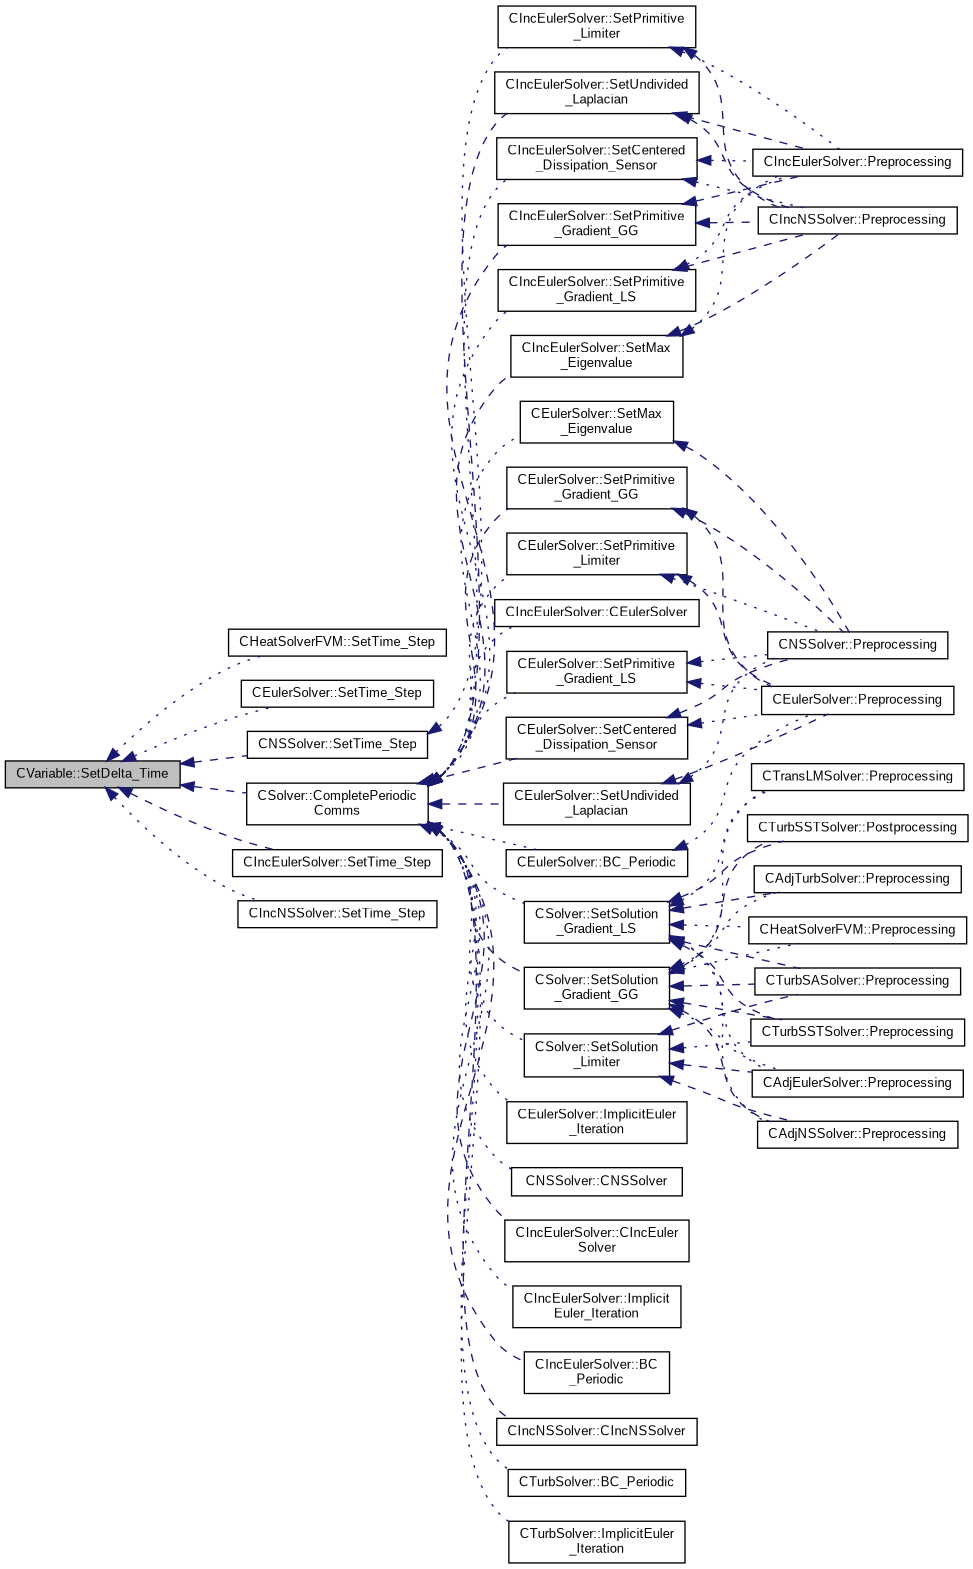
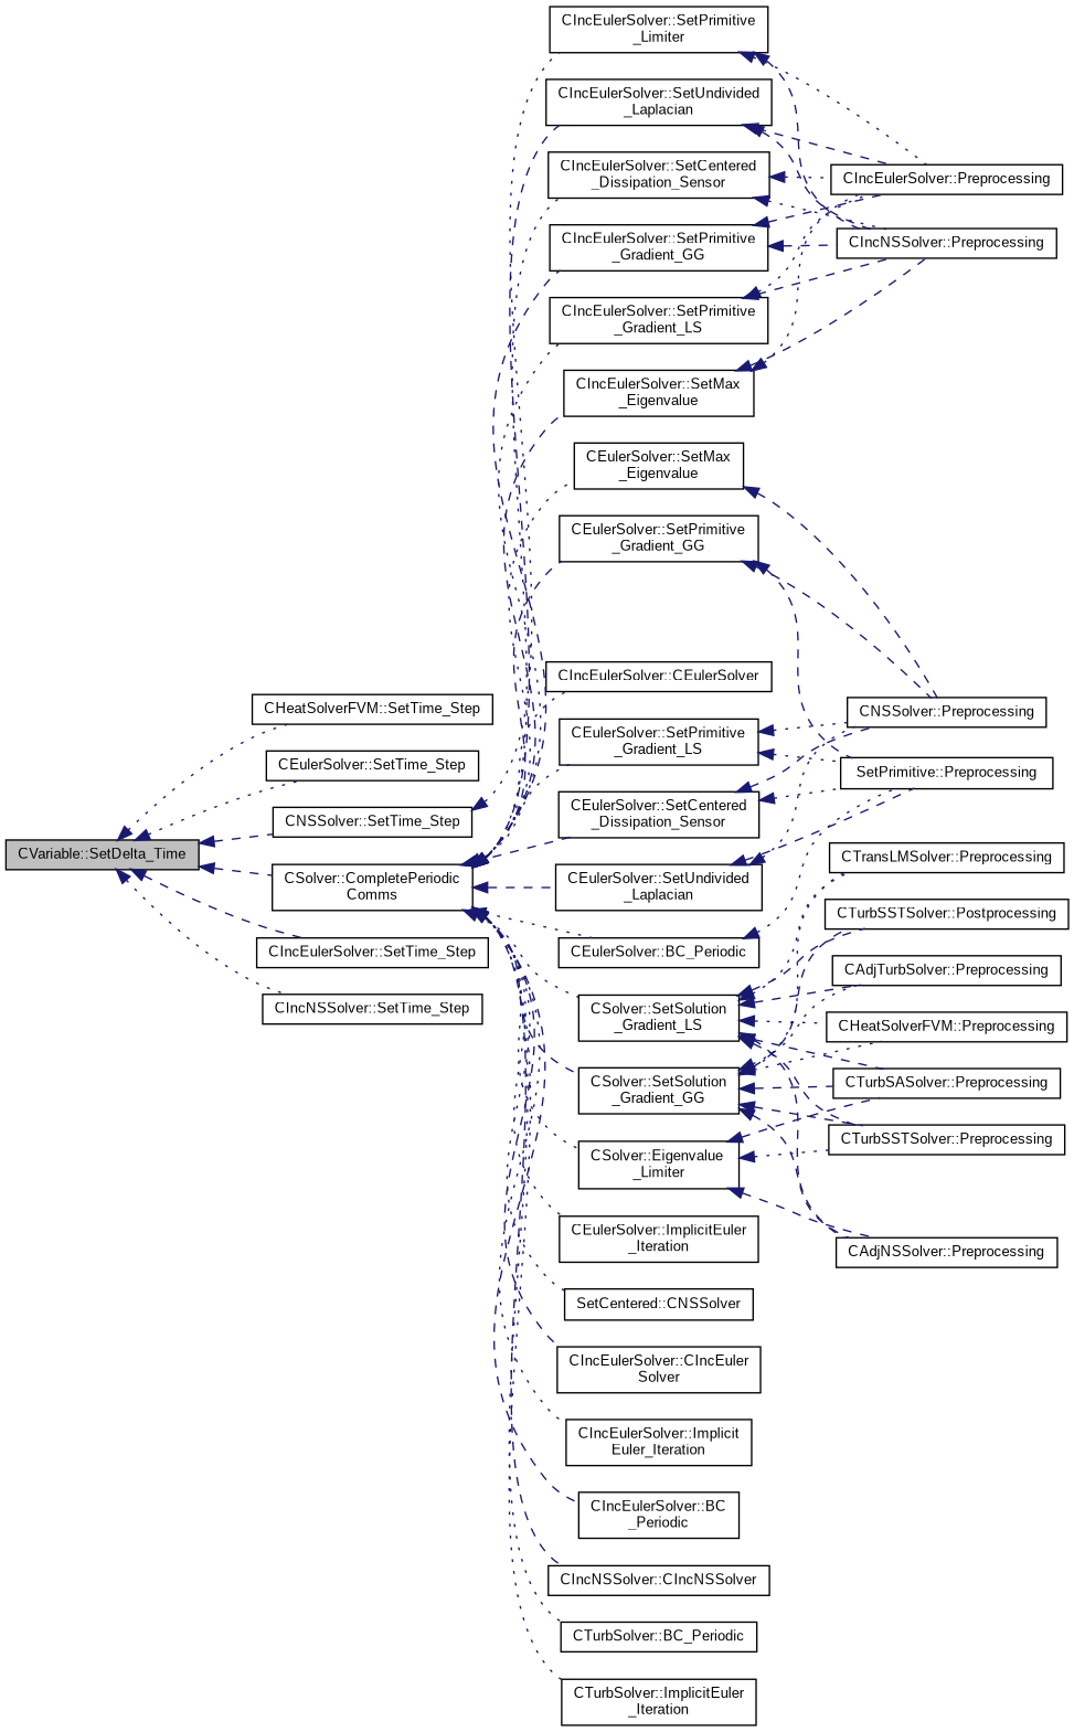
  digraph {
    fontname="Liberation Sans"
    rankdir=LR
    node [color=black fillcolor=white fontname="Liberation Sans" fontsize=10 shape=record style=filled]
    edge [color=midnightblue dir=back fontname="Liberation Sans" fontsize=10 labelfontname=Helvetica labelfontsize=10 style=dashed]
    n1 [fillcolor=grey75 fontcolor=black height=0.2 label="CVariable::SetDelta_Time" width=0.4]
    n2 [height=0.2 label="CHeatSolverFVM::SetTime_Step" width=0.4]
    n3 [height=0.2 label="CEulerSolver::SetTime_Step" width=0.4]
    n4 [height=0.2 label="CNSSolver::SetTime_Step" width=0.4]
    n5 [height=0.2 label="CIncEulerSolver::SetTime_Step" width=0.4]
    n6 [height=0.2 label="CIncNSSolver::SetTime_Step" width=0.4]
    n7 [height=0.2 label="CSolver::CompletePeriodic\lComms" width=0.4]
    n8 [height=0.2 label="CIncEulerSolver::SetPrimitive\l_Limiter" width=0.4]
    n9 [height=0.2 label="CIncEulerSolver::CEulerSolver" width=0.4]
    n10 [height=0.2 label="CEulerSolver::SetMax\l_Eigenvalue" width=0.4]
    n11 [height=0.2 label="CEulerSolver::SetUndivided\l_Laplacian" width=0.4]
    n12 [height=0.2 label="CEulerSolver::SetCentered\l_Dissipation_Sensor" width=0.4]
    n13 [height=0.2 label="CEulerSolver::ImplicitEuler\l_Iteration" width=0.4]
    n14 [height=0.2 label="CEulerSolver::SetPrimitive\l_Gradient_GG" width=0.4]
    n15 [height=0.2 label="CEulerSolver::SetPrimitive\l_Gradient_LS" width=0.4]
-   n16 [height=0.2 label="CEulerSolver::SetPrimitive\l_Limiter" width=0.4]
    n17 [height=0.2 label="CEulerSolver::BC_Periodic" width=0.4]
-   n18 [height=0.2 label="CNSSolver::CNSSolver" width=0.4]
+   n18 [height=0.2 label="SetCentered::CNSSolver" width=0.4]
    n19 [height=0.2 label="CIncEulerSolver::CIncEuler\lSolver" width=0.4]
    n20 [height=0.2 label="CIncEulerSolver::SetMax\l_Eigenvalue" width=0.4]
    n21 [height=0.2 label="CIncEulerSolver::SetUndivided\l_Laplacian" width=0.4]
    n22 [height=0.2 label="CIncEulerSolver::SetCentered\l_Dissipation_Sensor" width=0.4]
    n23 [height=0.2 label="CIncEulerSolver::Implicit\lEuler_Iteration" width=0.4]
    n24 [height=0.2 label="CIncEulerSolver::SetPrimitive\l_Gradient_GG" width=0.4]
    n25 [height=0.2 label="CIncEulerSolver::SetPrimitive\l_Gradient_LS" width=0.4]
    n26 [height=0.2 label="CIncEulerSolver::BC\l_Periodic" width=0.4]
    n27 [height=0.2 label="CIncNSSolver::CIncNSSolver" width=0.4]
    n28 [height=0.2 label="CTurbSolver::BC_Periodic" width=0.4]
    n29 [height=0.2 label="CTurbSolver::ImplicitEuler\l_Iteration" width=0.4]
    n30 [height=0.2 label="CSolver::SetSolution\l_Gradient_GG" width=0.4]
    n31 [height=0.2 label="CSolver::SetSolution\l_Gradient_LS" width=0.4]
-   n32 [height=0.2 label="CSolver::SetSolution\l_Limiter" width=0.4]
+   n32 [height=0.2 label="CSolver::Eigenvalue\l_Limiter" width=0.4]
    n33 [height=0.2 label="CNSSolver::Preprocessing" width=0.4]
-   n34 [height=0.2 label="CEulerSolver::Preprocessing" width=0.4]
+   n34 [height=0.2 label="SetPrimitive::Preprocessing" width=0.4]
    n35 [height=0.2 label="CIncEulerSolver::Preprocessing" width=0.4]
    n36 [height=0.2 label="CIncNSSolver::Preprocessing" width=0.4]
-   n37 [height=0.2 label="CAdjEulerSolver::Preprocessing" width=0.4]
    n38 [height=0.2 label="CAdjNSSolver::Preprocessing" width=0.4]
    n39 [height=0.2 label="CAdjTurbSolver::Preprocessing" width=0.4]
    n40 [height=0.2 label="CHeatSolverFVM::Preprocessing" width=0.4]
    n41 [height=0.2 label="CTransLMSolver::Preprocessing" width=0.4]
    n42 [height=0.2 label="CTurbSASolver::Preprocessing" width=0.4]
    n43 [height=0.2 label="CTurbSSTSolver::Preprocessing" width=0.4]
    n44 [height=0.2 label="CTurbSSTSolver::Postprocessing" width=0.4]
    n1 -> n2 [style=dotted]
    n1 -> n3 [style=dotted]
    n1 -> n4
    n1 -> n5
    n1 -> n6 [style=dotted]
    n1 -> n7
    n4 -> n8 [style=dotted]
    n7 -> n9 [style=dotted]
    n7 -> n10 [style=dotted]
    n7 -> n11
    n7 -> n12
    n7 -> n13 [style=dotted]
    n7 -> n14
    n7 -> n15 [style=dotted]
-   n7 -> n16 [style=dotted]
    n7 -> n17 [style=dotted]
    n7 -> n18 [style=dotted]
    n7 -> n19
    n7 -> n20
    n7 -> n21
    n7 -> n22 [style=dotted]
    n7 -> n23 [style=dotted]
    n7 -> n24
    n7 -> n25 [style=dotted]
    n7 -> n26
    n7 -> n27
    n7 -> n28 [style=dotted]
    n7 -> n29 [style=dotted]
    n7 -> n30
    n7 -> n31 [style=dotted]
    n7 -> n32 [style=dotted]
    n8 -> n35 [style=dotted]
    n8 -> n36
    n10 -> n33
    n11 -> n33 [style=dotted]
    n11 -> n34
    n12 -> n33
    n12 -> n34 [style=dotted]
    n14 -> n33
    n14 -> n34
    n15 -> n33 [style=dotted]
    n15 -> n34 [style=dotted]
-   n16 -> n33 [style=dotted]
-   n16 -> n34
    n17 -> n34 [style=dotted]
    n20 -> n35 [style=dotted]
    n20 -> n36
    n21 -> n35
    n21 -> n36
    n22 -> n35 [style=dotted]
    n22 -> n36 [style=dotted]
    n24 -> n35
    n24 -> n36
    n25 -> n35 [style=dotted]
    n25 -> n36
-   n30 -> n37 [style=dotted]
    n30 -> n38
    n30 -> n39 [style=dotted]
    n30 -> n40 [style=dotted]
    n30 -> n41 [style=dotted]
    n30 -> n42
    n30 -> n43
    n30 -> n44
-   n31 -> n37 [style=dotted]
-   n31 -> n38 [style=dotted]
+   n31 -> n38
    n31 -> n39
    n31 -> n40 [style=dotted]
    n31 -> n41 [style=dotted]
    n31 -> n42
    n31 -> n43
    n31 -> n44
-   n32 -> n37
    n32 -> n38
    n32 -> n42
    n32 -> n43 [style=dotted]
  }
